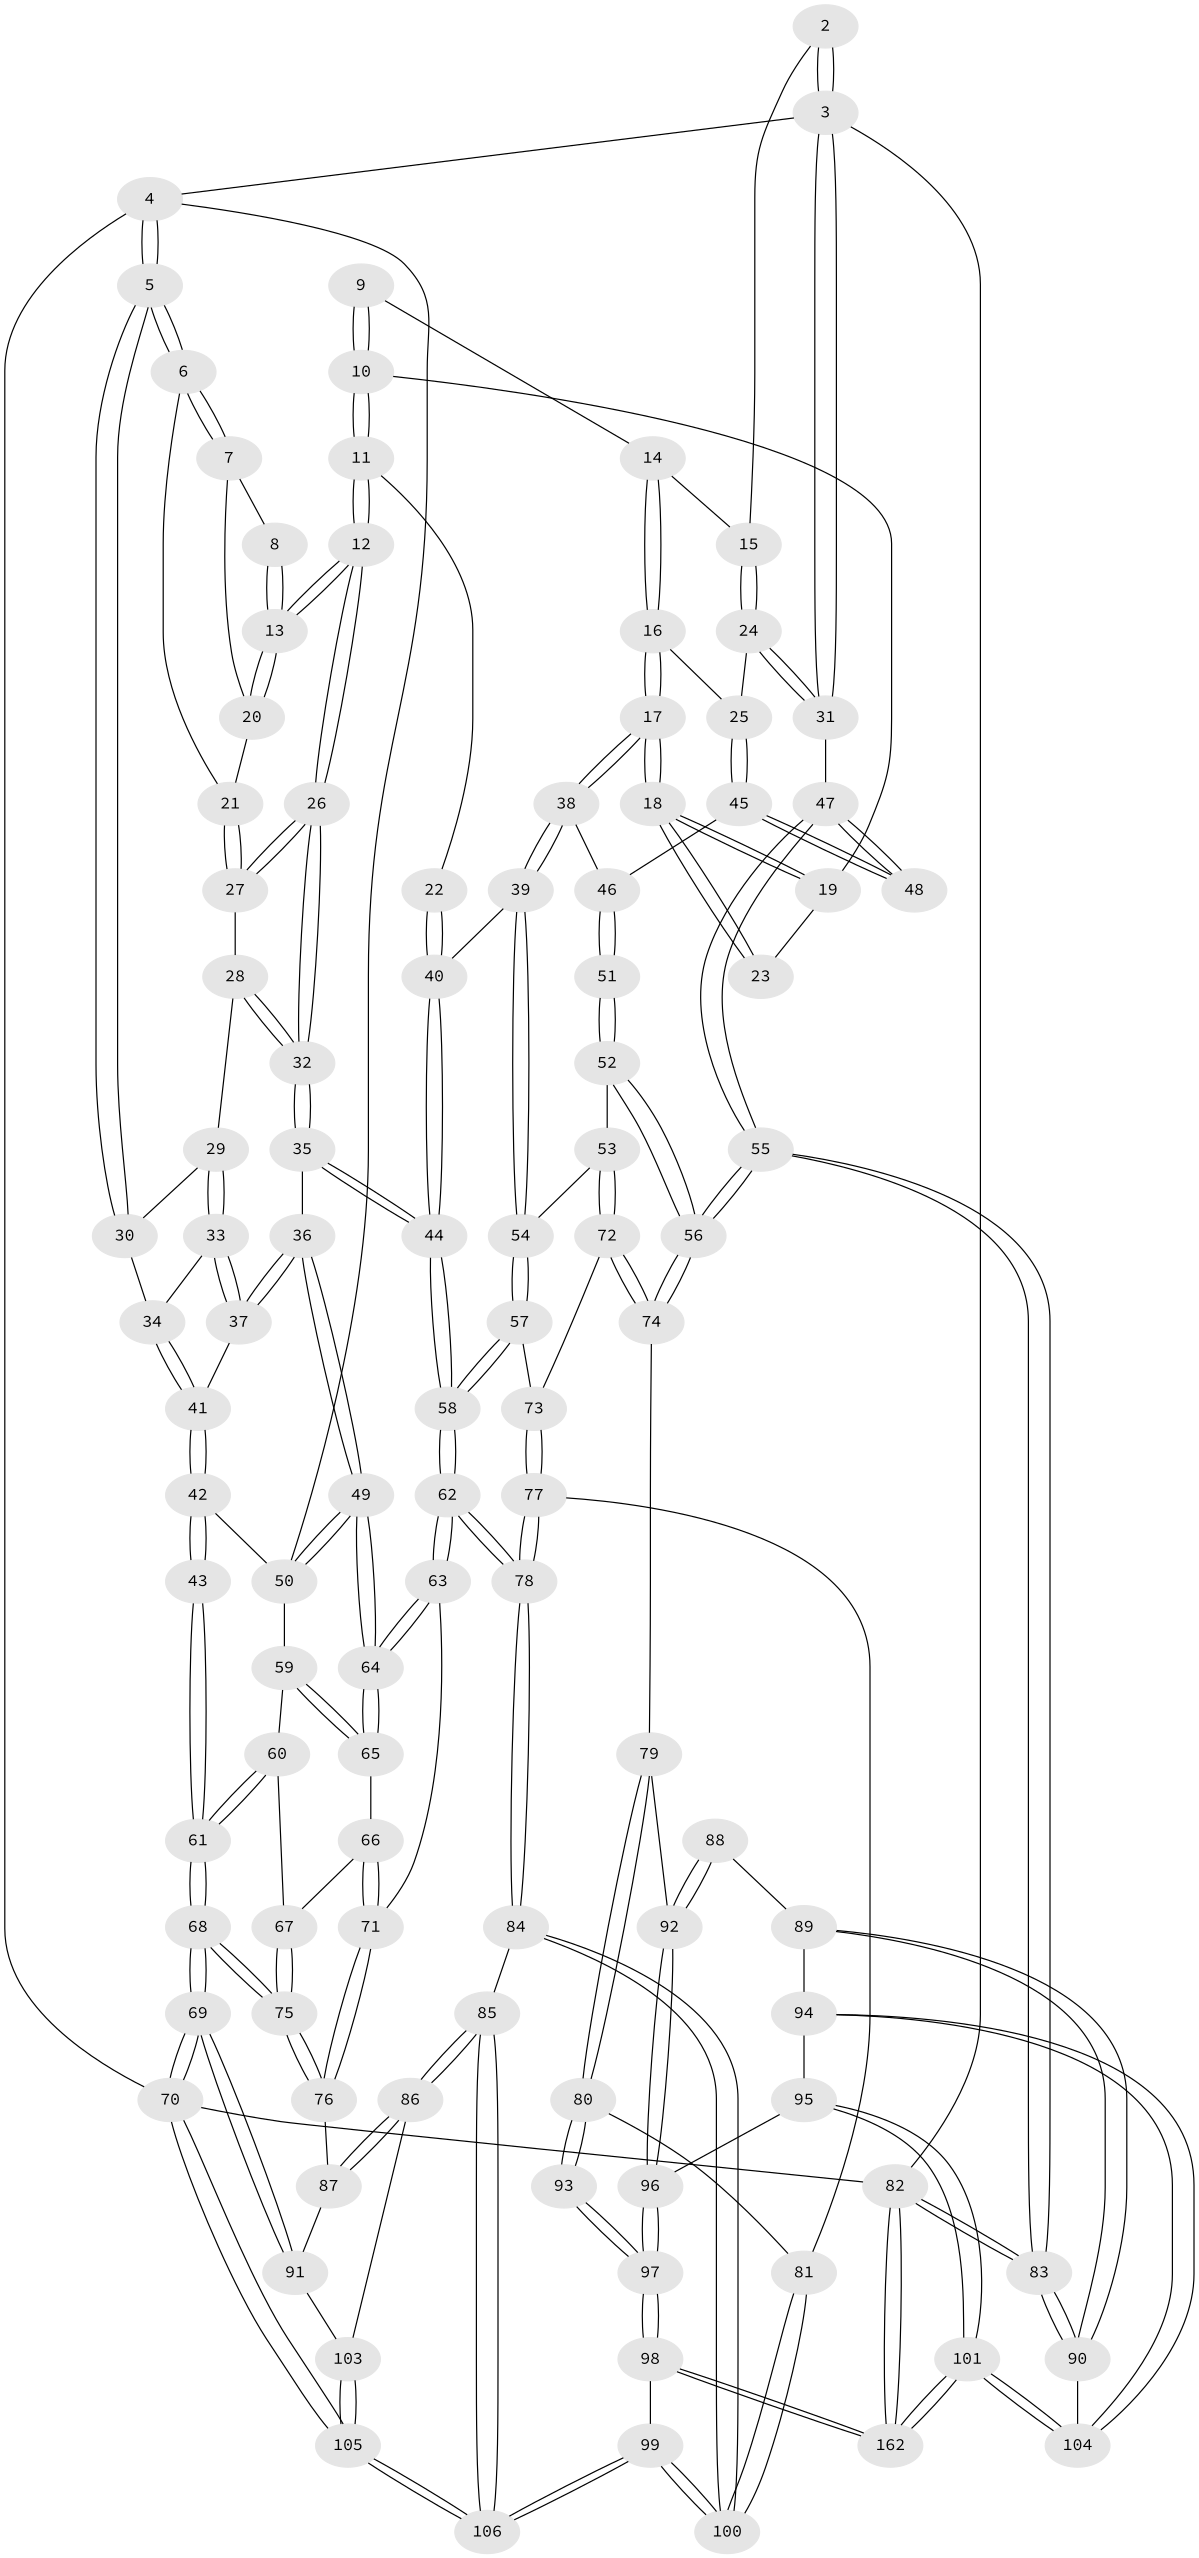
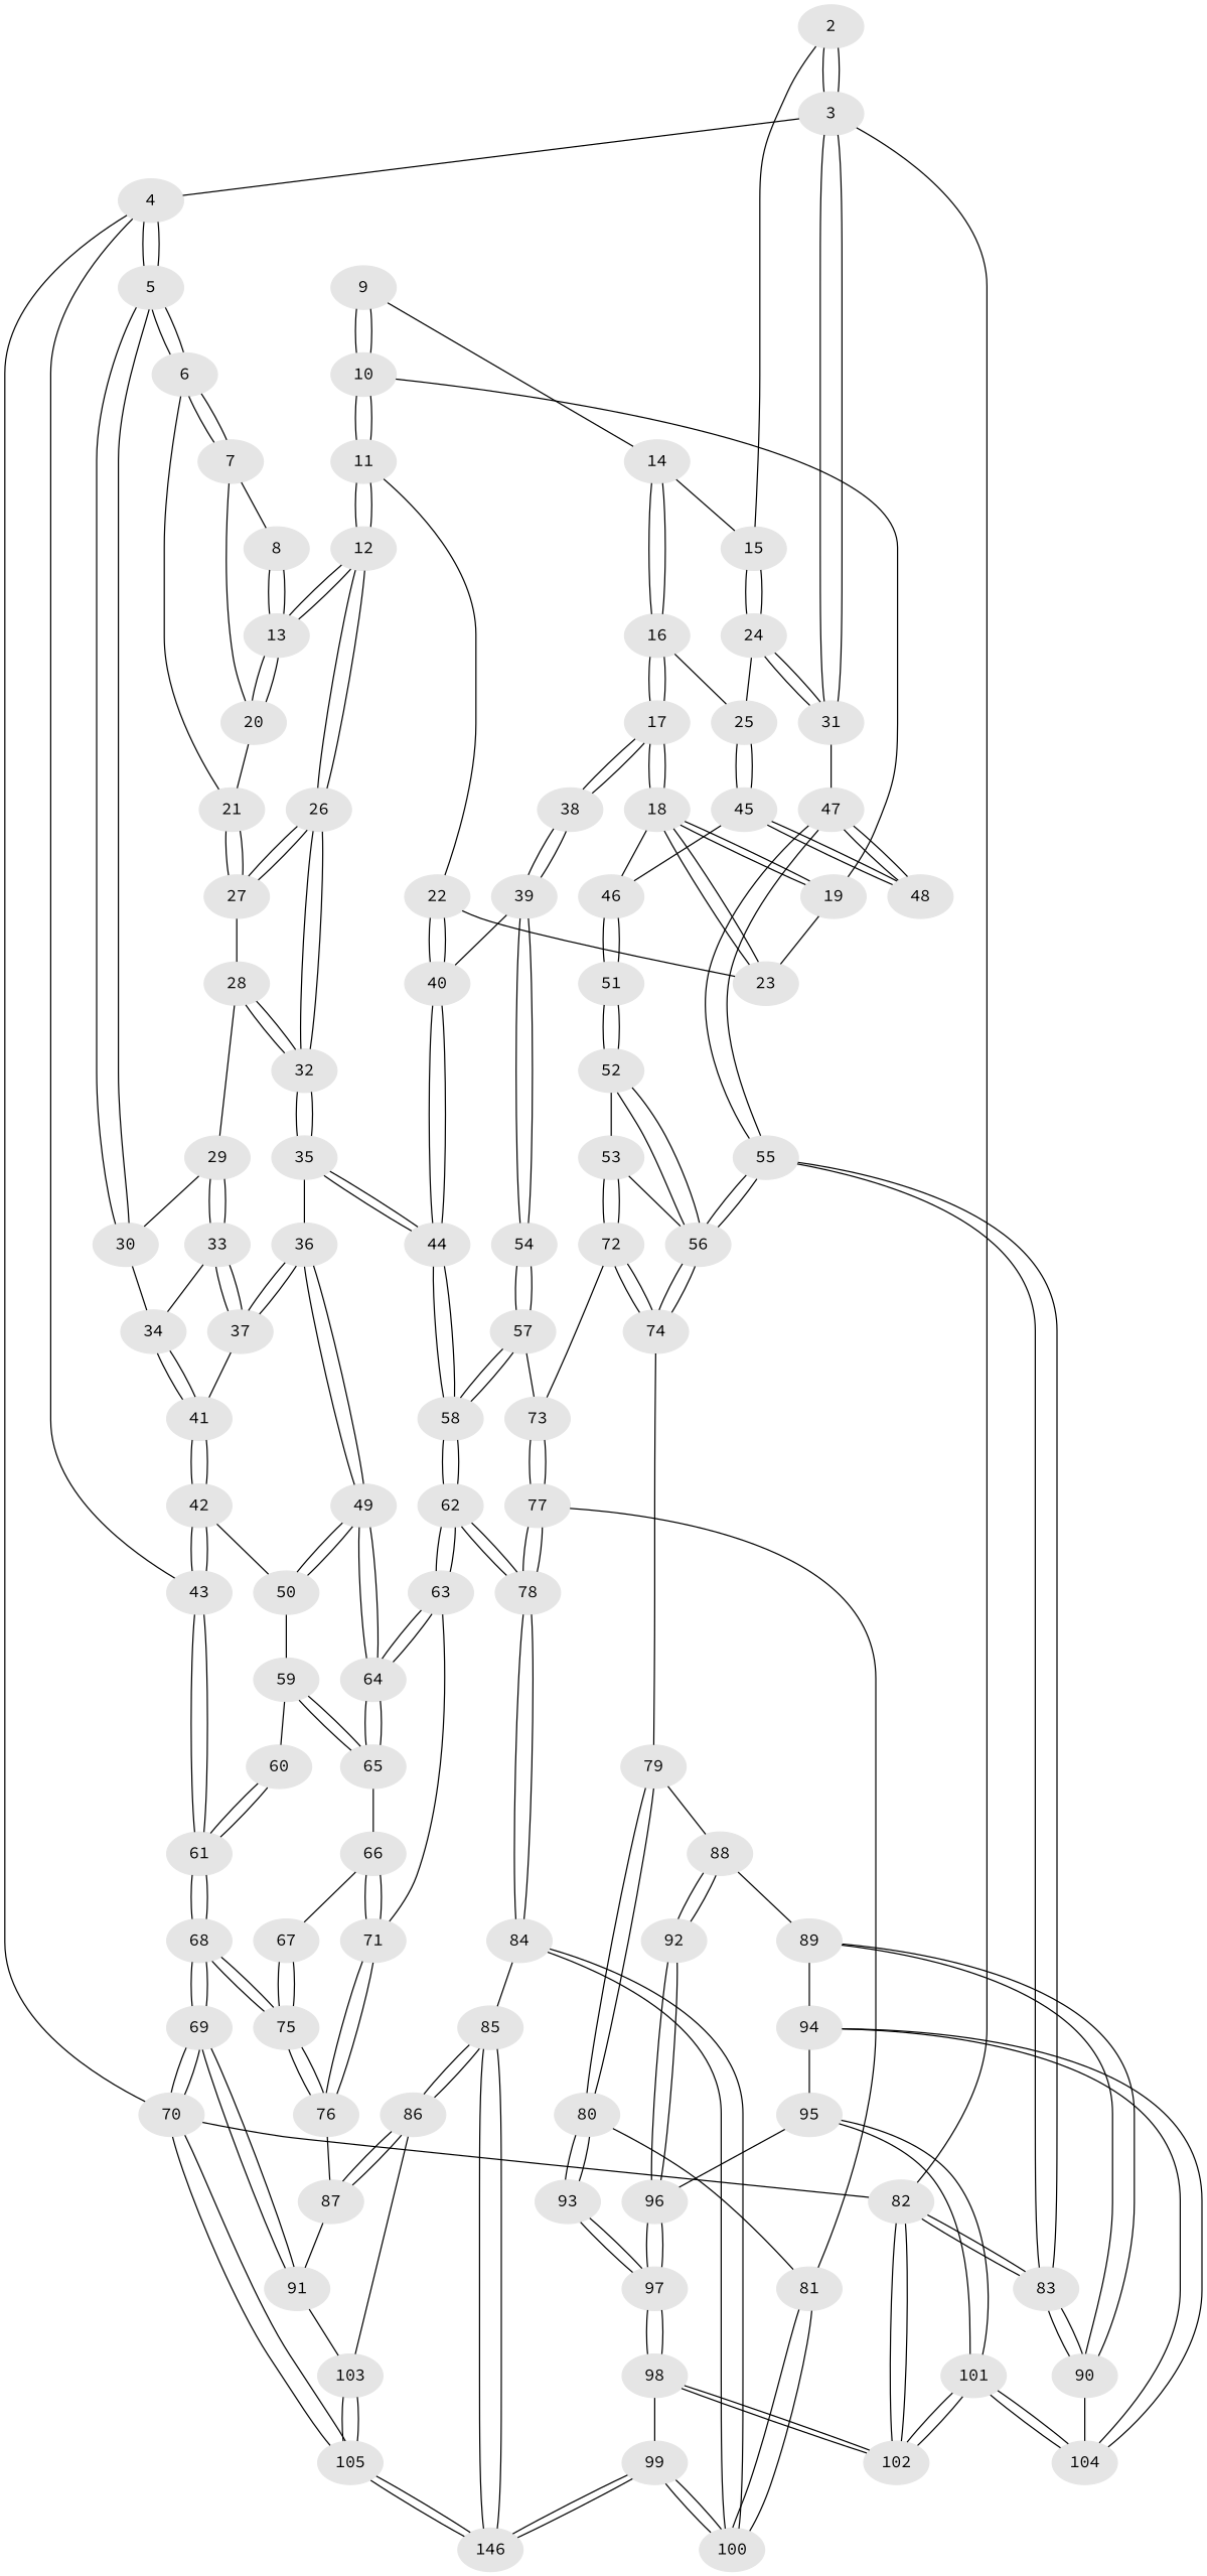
  graph {
    fontname="Source Code Pro"
    node [color=gray90 fontname="Source Code Pro" style=filled]
    edge [fontname="Source Code Pro"]
    2
    3
    15
    9
    10
    14
    4
    31
    82
    24
    5
    43
    70
    47
    83
-   102 [label=162]
+   102
    6
    30
    61
    105
    7
    21
    34
    8
    20
    27
    13
    11
    19
    16
    12
    22
    23
    26
    40
    32
    17
    25
    18
    38
    45
    39
    46
    28
    44
    48
    35
    29
    33
    37
    41
    55
    36
    42
    49
    58
    50
    64
    54
    51
    57
    59
    68
    62
    52
    56
    65
    60
    53
    72
    74
    73
    90
    79
    77
    63
    78
    67
    66
    75
    69
    71
    84
    76
    91
    103
-   106
+   106 [label=146]
    87
    81
    80
    88
    100
    85
    93
    89
    92
    97
    104
    86
    94
    96
    95
    98
    101
    99
    2 -- 3
    2 -- 3
    2 -- 15
    3 -- 4
    3 -- 31
    3 -- 31
    3 -- 82
    15 -- 24
    15 -- 24
    9 -- 10
    9 -- 10
    9 -- 14
    10 -- 11
    10 -- 11
    10 -- 19
    14 -- 15
    14 -- 16
    14 -- 16
    4 -- 5
    4 -- 5
-   4 -- 50
+   4 -- 43
    4 -- 70
    31 -- 47
    82 -- 83
    82 -- 83
    82 -- 102
    82 -- 102
    24 -- 31
    24 -- 31
    24 -- 25
    5 -- 6
    5 -- 6
    5 -- 30
    5 -- 30
    43 -- 61
    43 -- 61
    70 -- 82
    70 -- 105
    70 -- 105
    47 -- 48
    47 -- 48
    47 -- 55
    47 -- 55
    83 -- 90
    83 -- 90
    6 -- 7
    6 -- 7
    6 -- 21
    30 -- 34
    61 -- 68
    61 -- 68
    105 -- 106
    105 -- 106
    7 -- 8
    7 -- 20
    21 -- 27
    21 -- 27
    34 -- 41
    34 -- 41
    8 -- 13
    8 -- 13
    20 -- 21
    27 -- 28
    13 -- 20
    13 -- 20
    11 -- 12
    11 -- 12
    11 -- 22
    19 -- 23
    16 -- 17
    16 -- 17
    16 -- 25
    12 -- 13
    12 -- 13
    12 -- 26
    12 -- 26
+   22 -- 23
    22 -- 40
    22 -- 40
    26 -- 27
    26 -- 27
    26 -- 32
    26 -- 32
    40 -- 44
    40 -- 44
    32 -- 35
    32 -- 35
    17 -- 18
    17 -- 18
    17 -- 38
    17 -- 38
    25 -- 45
    25 -- 45
    18 -- 19
    18 -- 19
    18 -- 23
    18 -- 23
    38 -- 39
    38 -- 39
-   38 -- 46
+   18 -- 46
    45 -- 46
    45 -- 48
    45 -- 48
    39 -- 40
    39 -- 54
    39 -- 54
    46 -- 51
    46 -- 51
    28 -- 32
    28 -- 32
    28 -- 29
    44 -- 58
    44 -- 58
    35 -- 44
    35 -- 44
    35 -- 36
    29 -- 30
    29 -- 33
    29 -- 33
    33 -- 34
    33 -- 37
    33 -- 37
    37 -- 41
    41 -- 42
    41 -- 42
    55 -- 83
    55 -- 83
    55 -- 56
    55 -- 56
    36 -- 37
    36 -- 37
    36 -- 49
    36 -- 49
    42 -- 43
    42 -- 43
    42 -- 50
    49 -- 50
    49 -- 50
    49 -- 64
    49 -- 64
    58 -- 62
    58 -- 62
    50 -- 59
    64 -- 65
    64 -- 65
    54 -- 57
    54 -- 57
    51 -- 52
    51 -- 52
    57 -- 58
    57 -- 58
    57 -- 73
    59 -- 65
    59 -- 65
    59 -- 60
    68 -- 75
    68 -- 75
    68 -- 69
    68 -- 69
    62 -- 63
    62 -- 63
    62 -- 78
    62 -- 78
    52 -- 56
    52 -- 56
    52 -- 53
    56 -- 74
    56 -- 74
    65 -- 66
    60 -- 61
    60 -- 61
-   60 -- 67
-   53 -- 54
+   53 -- 56
    53 -- 72
    53 -- 72
    72 -- 74
    72 -- 74
    72 -- 73
    74 -- 79
    73 -- 77
    73 -- 77
    90 -- 104
    79 -- 80
    79 -- 80
-   79 -- 92
+   79 -- 88
    77 -- 78
    77 -- 78
    77 -- 81
    63 -- 64
    63 -- 64
    63 -- 71
    78 -- 84
    78 -- 84
    67 -- 75
    67 -- 75
    66 -- 67
    66 -- 71
    66 -- 71
    75 -- 76
    75 -- 76
    69 -- 70
    69 -- 70
    69 -- 91
    69 -- 91
    71 -- 76
    71 -- 76
    84 -- 100
    84 -- 100
    84 -- 85
    76 -- 87
    91 -- 103
    103 -- 105
    103 -- 105
    87 -- 91
    81 -- 100
    81 -- 100
    80 -- 81
    80 -- 93
    80 -- 93
    88 -- 89
    88 -- 92
    88 -- 92
    85 -- 106
    85 -- 106
    85 -- 86
    85 -- 86
    93 -- 97
    93 -- 97
    89 -- 90
    89 -- 90
    89 -- 94
    92 -- 96
    92 -- 96
    97 -- 98
    97 -- 98
    86 -- 103
    86 -- 87
    86 -- 87
    94 -- 104
    94 -- 104
    94 -- 95
    96 -- 97
    96 -- 97
    95 -- 96
    95 -- 101
    95 -- 101
    98 -- 102
    98 -- 102
    98 -- 99
    101 -- 102
    101 -- 102
    101 -- 104
    101 -- 104
    99 -- 106
    99 -- 106
    99 -- 100
    99 -- 100
  }
